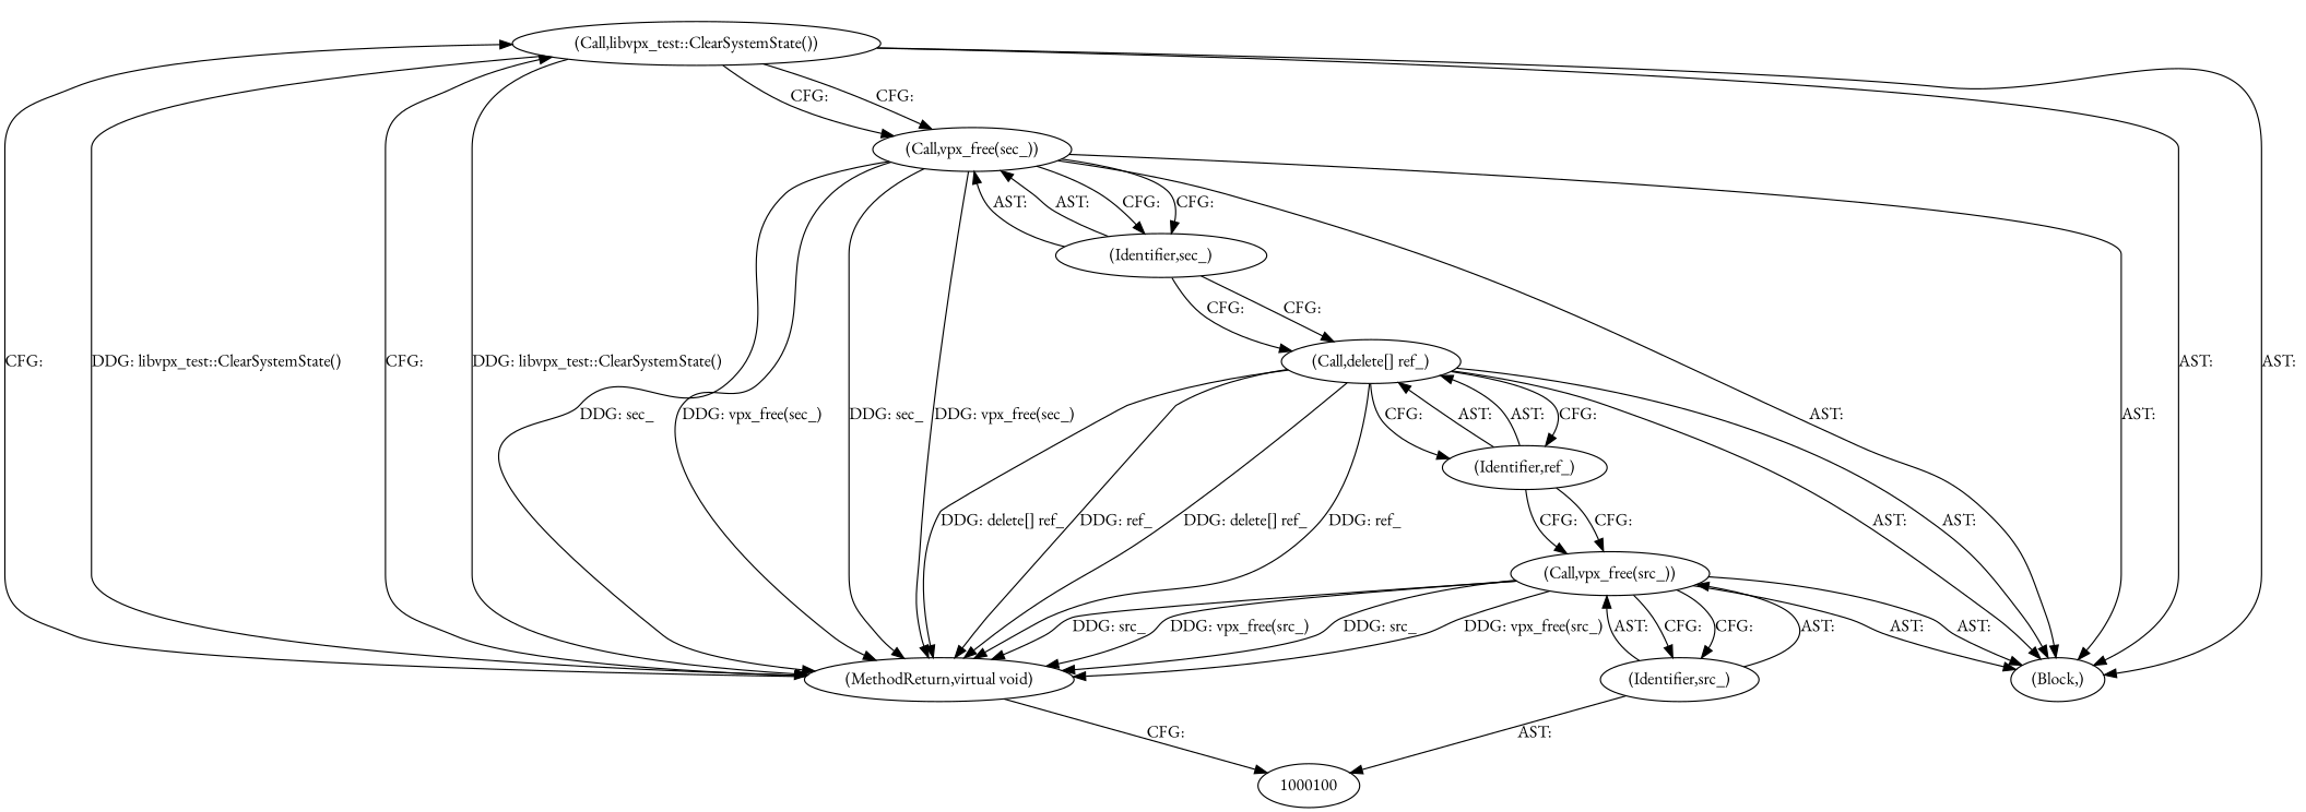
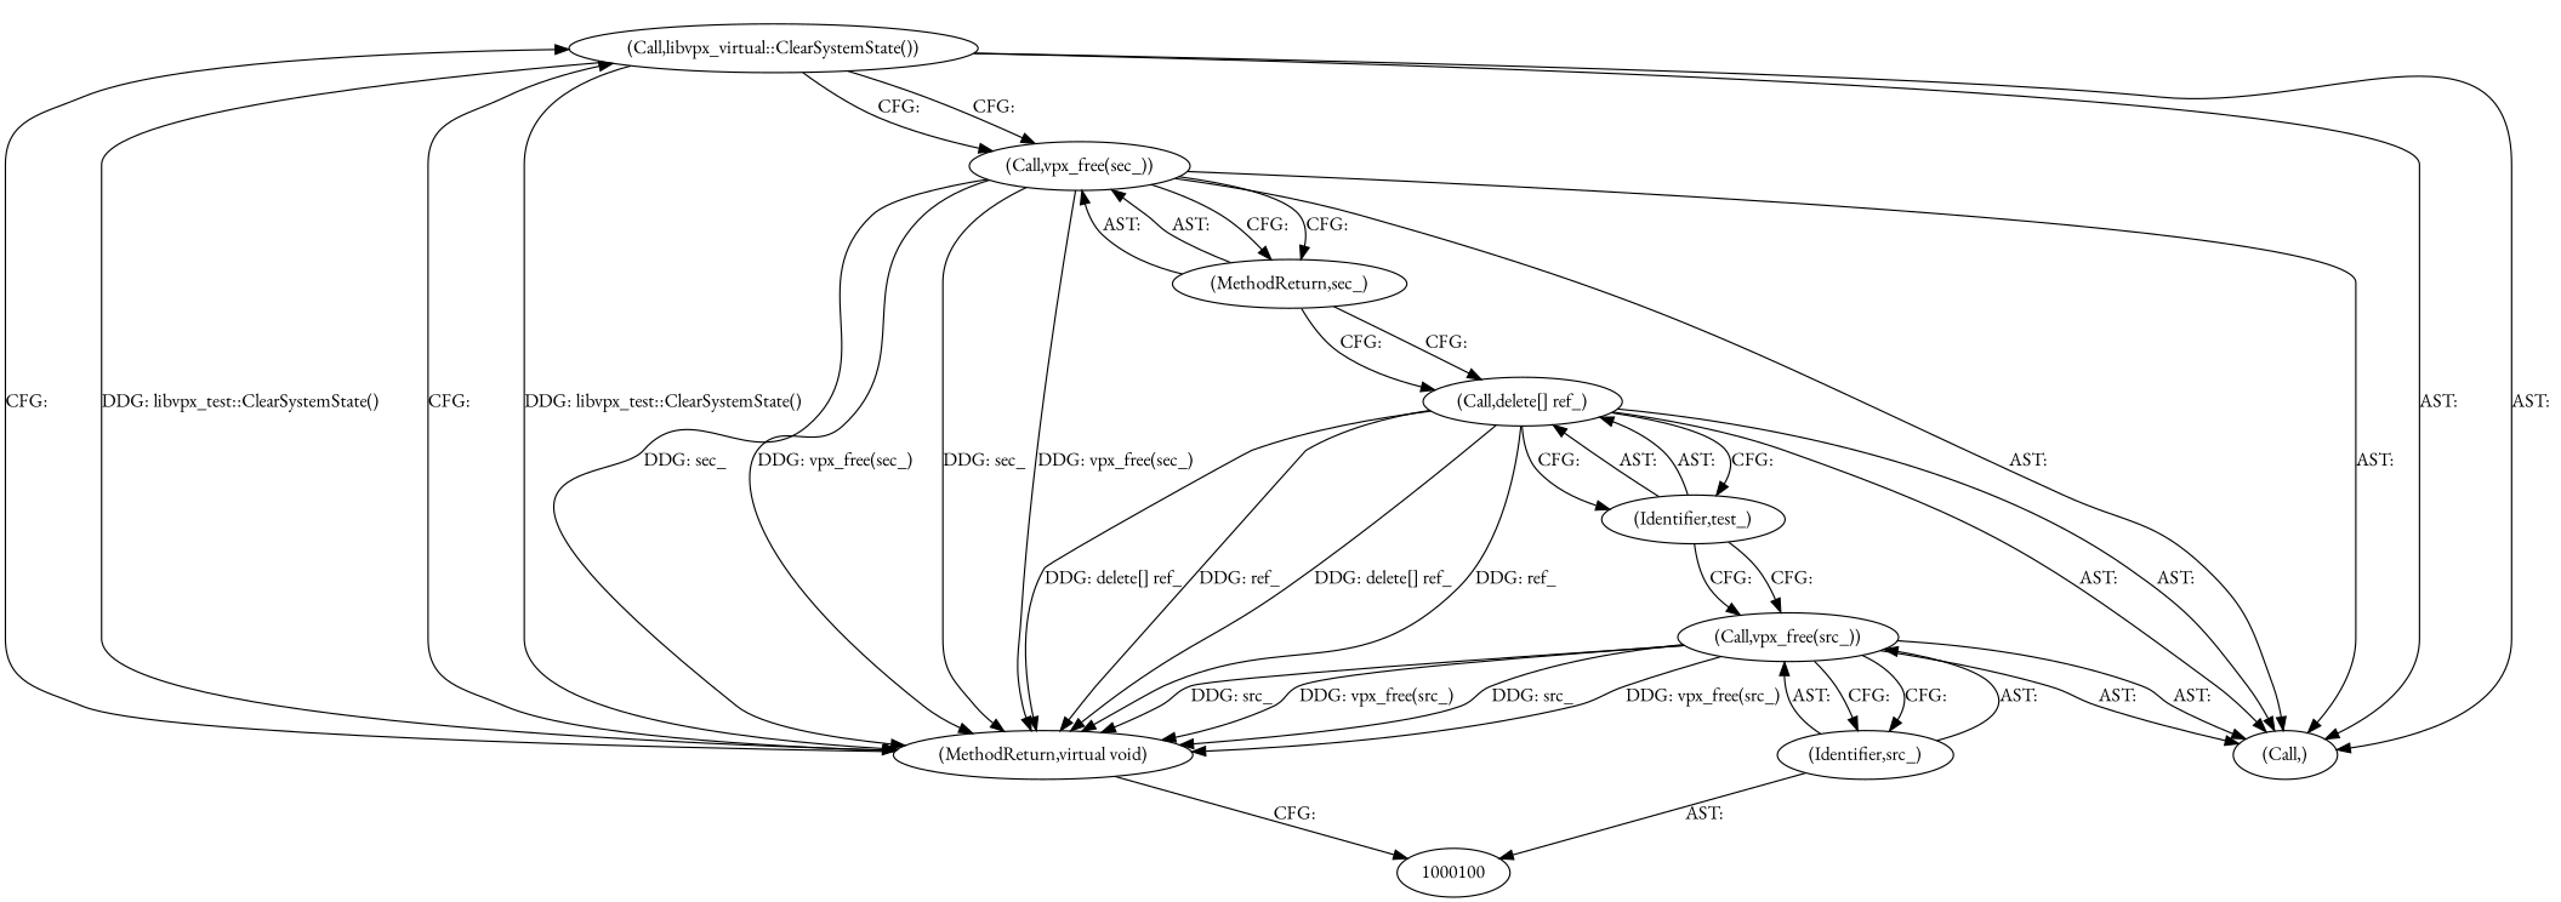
  digraph {
    fontname="EB Garamond"
    node [fontname="EB Garamond"]
    edge [fontname="EB Garamond"]
-   n1 [label="(Block,)"]
+   n1 [label="(Call,)"]
    n2 [label="(MethodReturn,virtual void)"]
    1000100
-   n4 [label="(Call,libvpx_test::ClearSystemState())"]
+   n4 [label="(Call,libvpx_virtual::ClearSystemState())"]
    n5 [label="(Call,vpx_free(sec_))"]
    n6 [label="(Identifier,src_)"]
    n7 [label="(Call,vpx_free(src_))"]
-   n8 [label="(Identifier,ref_)"]
+   n8 [label="(Identifier,test_)"]
    n9 [label="(Call,delete[] ref_)"]
-   n10 [label="(Identifier,sec_)"]
+   n10 [label="(MethodReturn,sec_)"]
    n2 -> 1000100 [label="CFG: "]
    n2 -> n4 [label="CFG: "]
    n2 -> n4 [label="CFG: "]
    n4 -> n1 [label="AST: "]
    n4 -> n1 [label="AST: "]
    n4 -> n2 [label="DDG: libvpx_test::ClearSystemState()"]
    n4 -> n2 [label="DDG: libvpx_test::ClearSystemState()"]
    n4 -> n5 [label="CFG: "]
    n4 -> n5 [label="CFG: "]
    n5 -> n1 [label="AST: "]
    n5 -> n1 [label="AST: "]
    n5 -> n2 [label="DDG: sec_"]
    n5 -> n2 [label="DDG: vpx_free(sec_)"]
    n5 -> n2 [label="DDG: sec_"]
    n5 -> n2 [label="DDG: vpx_free(sec_)"]
    n5 -> n10 [label="CFG: "]
    n5 -> n10 [label="CFG: "]
    n6 -> 1000100 [label="AST: "]
    n6 -> n7 [label="AST: "]
    n6 -> n7 [label="AST: "]
    n7 -> n1 [label="AST: "]
    n7 -> n1 [label="AST: "]
    n7 -> n2 [label="DDG: src_"]
    n7 -> n2 [label="DDG: vpx_free(src_)"]
    n7 -> n2 [label="DDG: src_"]
    n7 -> n2 [label="DDG: vpx_free(src_)"]
    n7 -> n6 [label="CFG: "]
    n7 -> n6 [label="CFG: "]
    n8 -> n7 [label="CFG: "]
    n8 -> n7 [label="CFG: "]
    n8 -> n9 [label="AST: "]
    n8 -> n9 [label="AST: "]
    n9 -> n1 [label="AST: "]
    n9 -> n1 [label="AST: "]
    n9 -> n2 [label="DDG: delete[] ref_"]
    n9 -> n2 [label="DDG: ref_"]
    n9 -> n2 [label="DDG: delete[] ref_"]
    n9 -> n2 [label="DDG: ref_"]
    n9 -> n8 [label="CFG: "]
    n9 -> n8 [label="CFG: "]
    n10 -> n5 [label="AST: "]
    n10 -> n5 [label="AST: "]
    n10 -> n9 [label="CFG: "]
    n10 -> n9 [label="CFG: "]
  }
